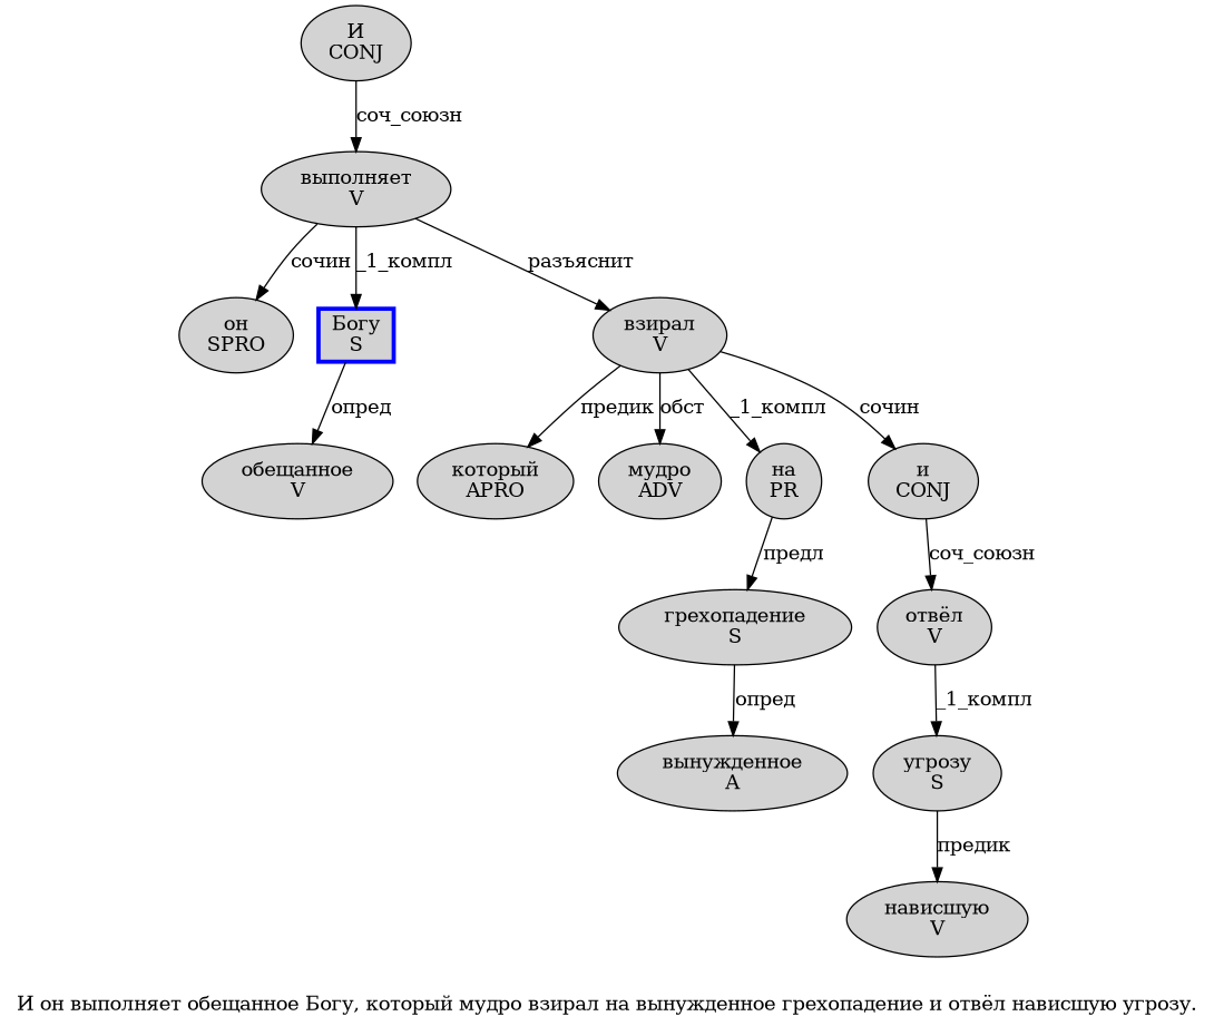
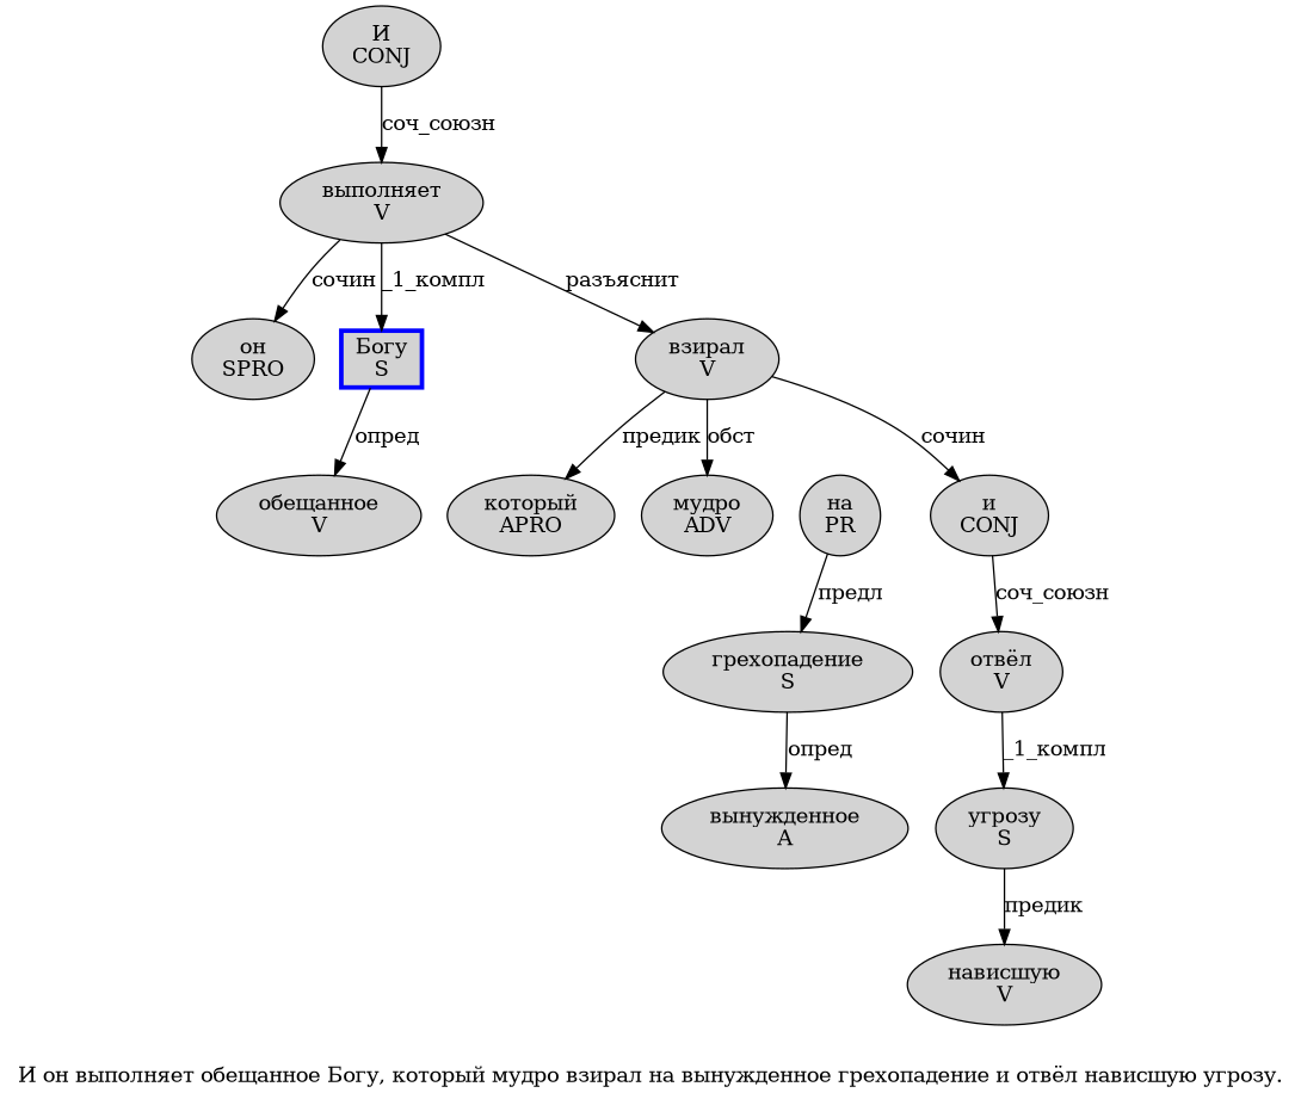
  digraph {
    label="И он выполняет обещанное Богу, который мудро взирал на вынужденное грехопадение и отвёл нависшую угрозу."
    node [fillcolor=lightgray penwidth=1 shape=ellipse style=filled]
    n1 [label="И\nCONJ"]
    n2 [label="выполняет\nV"]
    n3 [label="он\nSPRO"]
    n4 [color=blue label="Богу\nS" penwidth=3 shape=box]
    n5 [label="взирал\nV"]
    n6 [label="обещанное\nV"]
    n7 [label="который\nAPRO"]
    n8 [label="мудро\nADV"]
    n9 [label="на\nPR"]
    n10 [label="и\nCONJ"]
    n11 [label="грехопадение\nS"]
    n12 [label="отвёл\nV"]
    n13 [label="вынужденное\nA"]
    n14 [label="угрозу\nS"]
    n15 [label="нависшую\nV"]
    n1 -> n2 [label="соч_союзн"]
    n2 -> n3 [label="сочин"]
    n2 -> n4 [label="_1_компл"]
    n2 -> n5 [label="разъяснит"]
    n4 -> n6 [label="опред"]
    n5 -> n7 [label="предик"]
    n5 -> n8 [label="обст"]
-   n5 -> n9 [label="_1_компл"]
    n5 -> n10 [label="сочин"]
    n9 -> n11 [label="предл"]
    n10 -> n12 [label="соч_союзн"]
    n11 -> n13 [label="опред"]
    n12 -> n14 [label="_1_компл"]
    n14 -> n15 [label="предик"]
  }
